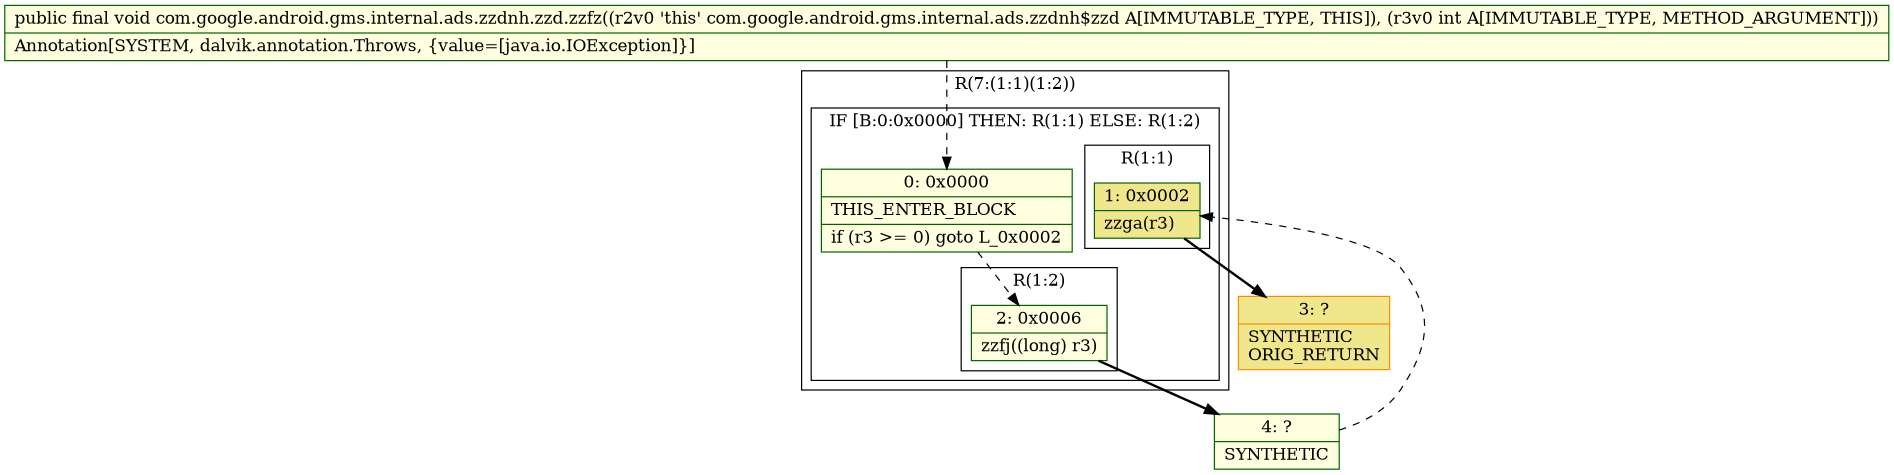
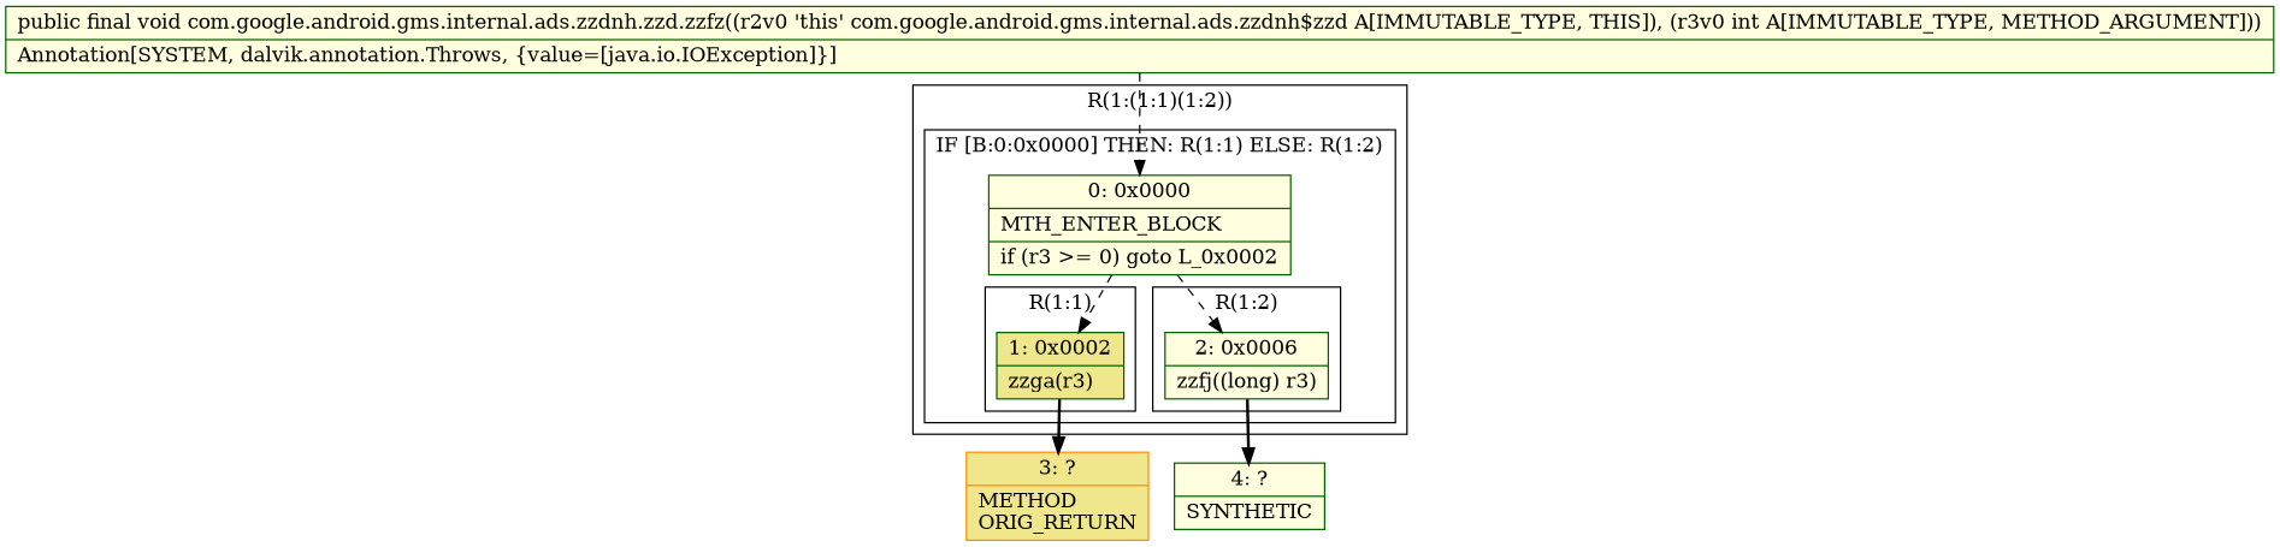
  digraph {
    node [color=darkgreen fillcolor=lightyellow shape=record style=filled]
    edge [style=dashed]
    n1 [fillcolor=khaki label="{1\:\ 0x0002|zzga(r3)\l}"]
    n2 [label="{2\:\ 0x0006|zzfj((long) r3)\l}"]
-   n3 [label="{0\:\ 0x0000|THIS_ENTER_BLOCK\l|if (r3 \>= 0) goto L_0x0002\l}"]
-   n4 [color=darkorange fillcolor=khaki label="{3\:\ ?|SYNTHETIC\lORIG_RETURN\l}"]
+   n3 [label="{0\:\ 0x0000|MTH_ENTER_BLOCK\l|if (r3 \>= 0) goto L_0x0002\l}"]
+   n4 [color=darkorange fillcolor=khaki label="{3\:\ ?|METHOD\lORIG_RETURN\l}"]
    n5 [label="{4\:\ ?|SYNTHETIC\l}"]
    n6 [label="{public final void com.google.android.gms.internal.ads.zzdnh.zzd.zzfz((r2v0 'this' com.google.android.gms.internal.ads.zzdnh$zzd A[IMMUTABLE_TYPE, THIS]), (r3v0 int A[IMMUTABLE_TYPE, METHOD_ARGUMENT]))  | Annotation[SYSTEM, dalvik.annotation.Throws, \{value=[java.io.IOException]\}]\l}"]
    subgraph cluster_1 {
-     label="R(7:(1:1)(1:2))"
+     label="R(1:(1:1)(1:2))"
      subgraph cluster_2 {
        label="IF [B:0:0x0000] THEN: R(1:1) ELSE: R(1:2)"
        n3
        subgraph cluster_3 {
          label="R(1:1)"
          n1
        }
        subgraph cluster_4 {
          label="R(1:2)"
          n2
        }
      }
    }
    n1 -> n4 [style=bold]
    n2 -> n5 [style=bold]
-   n5 -> n1
+   n3 -> n1
    n3 -> n2
    n6 -> n3
  }
